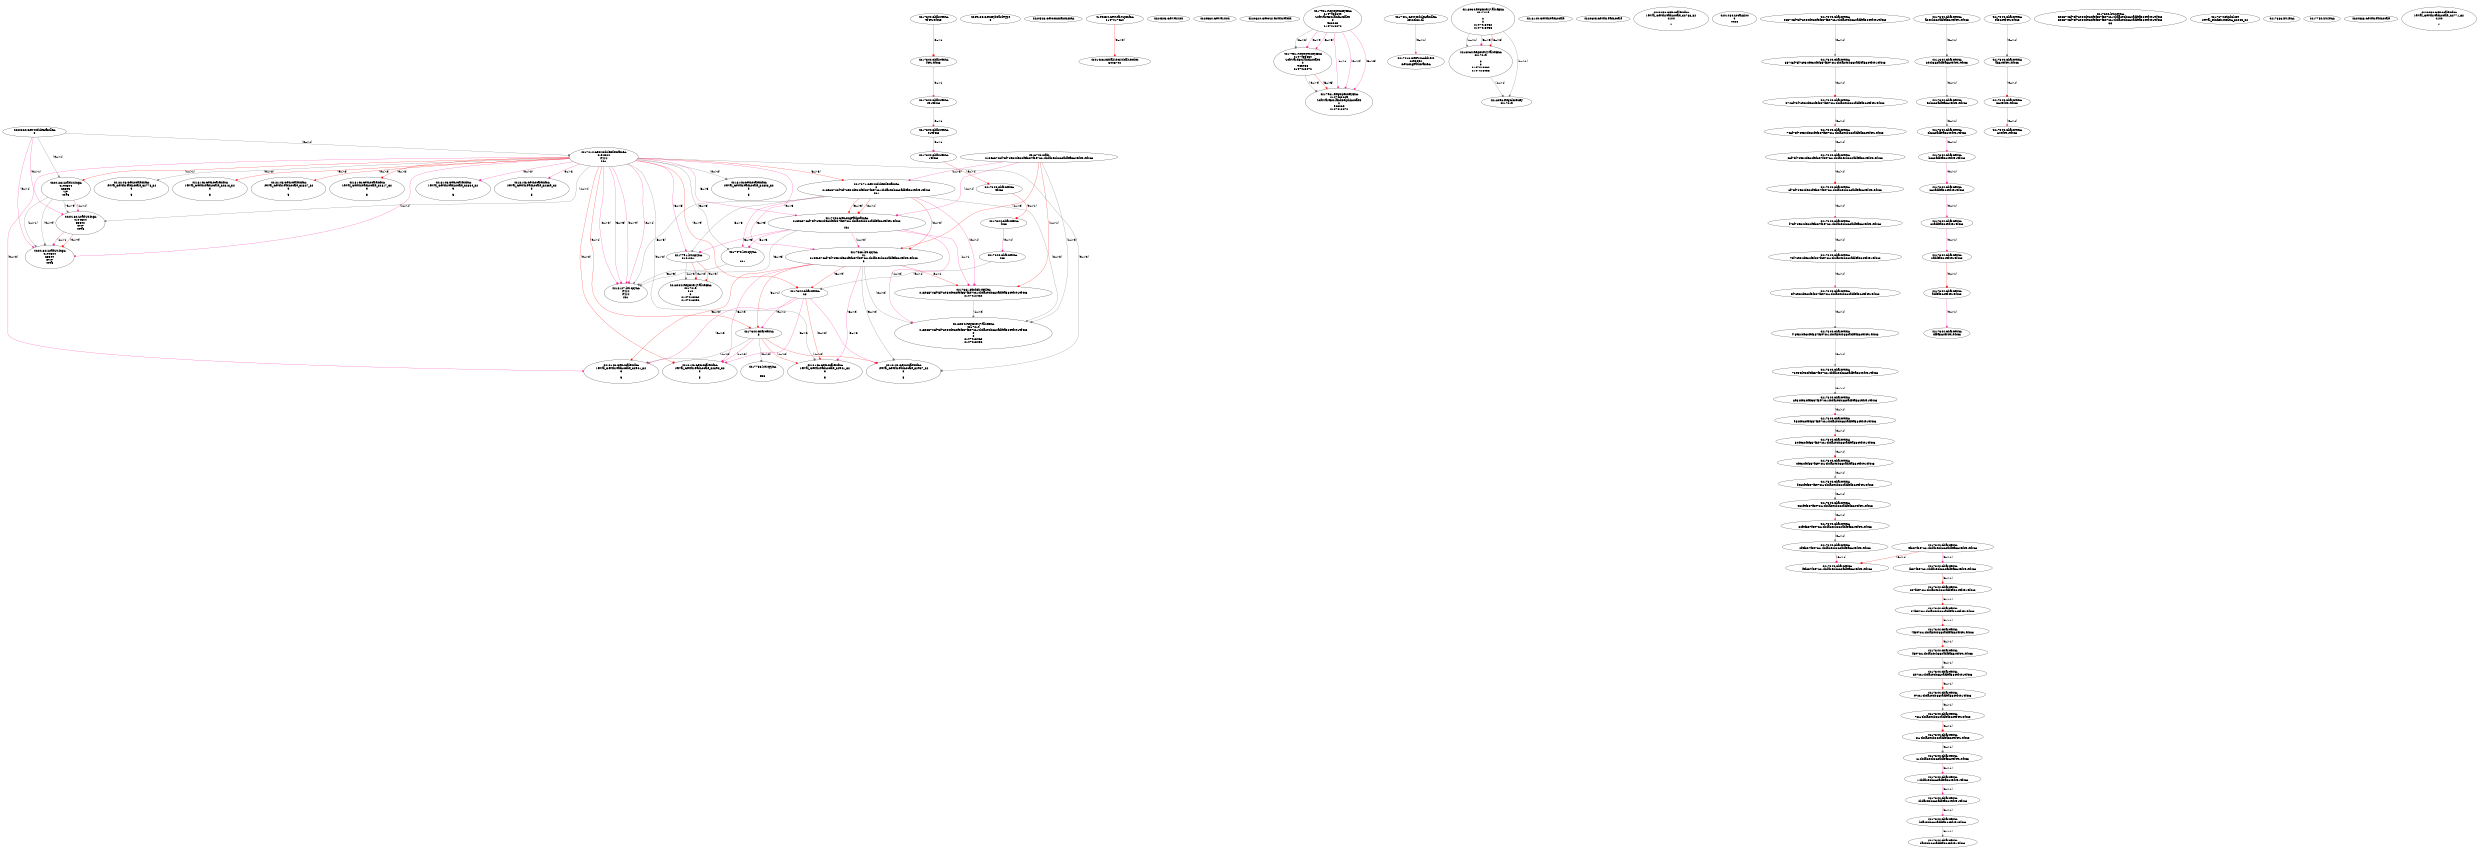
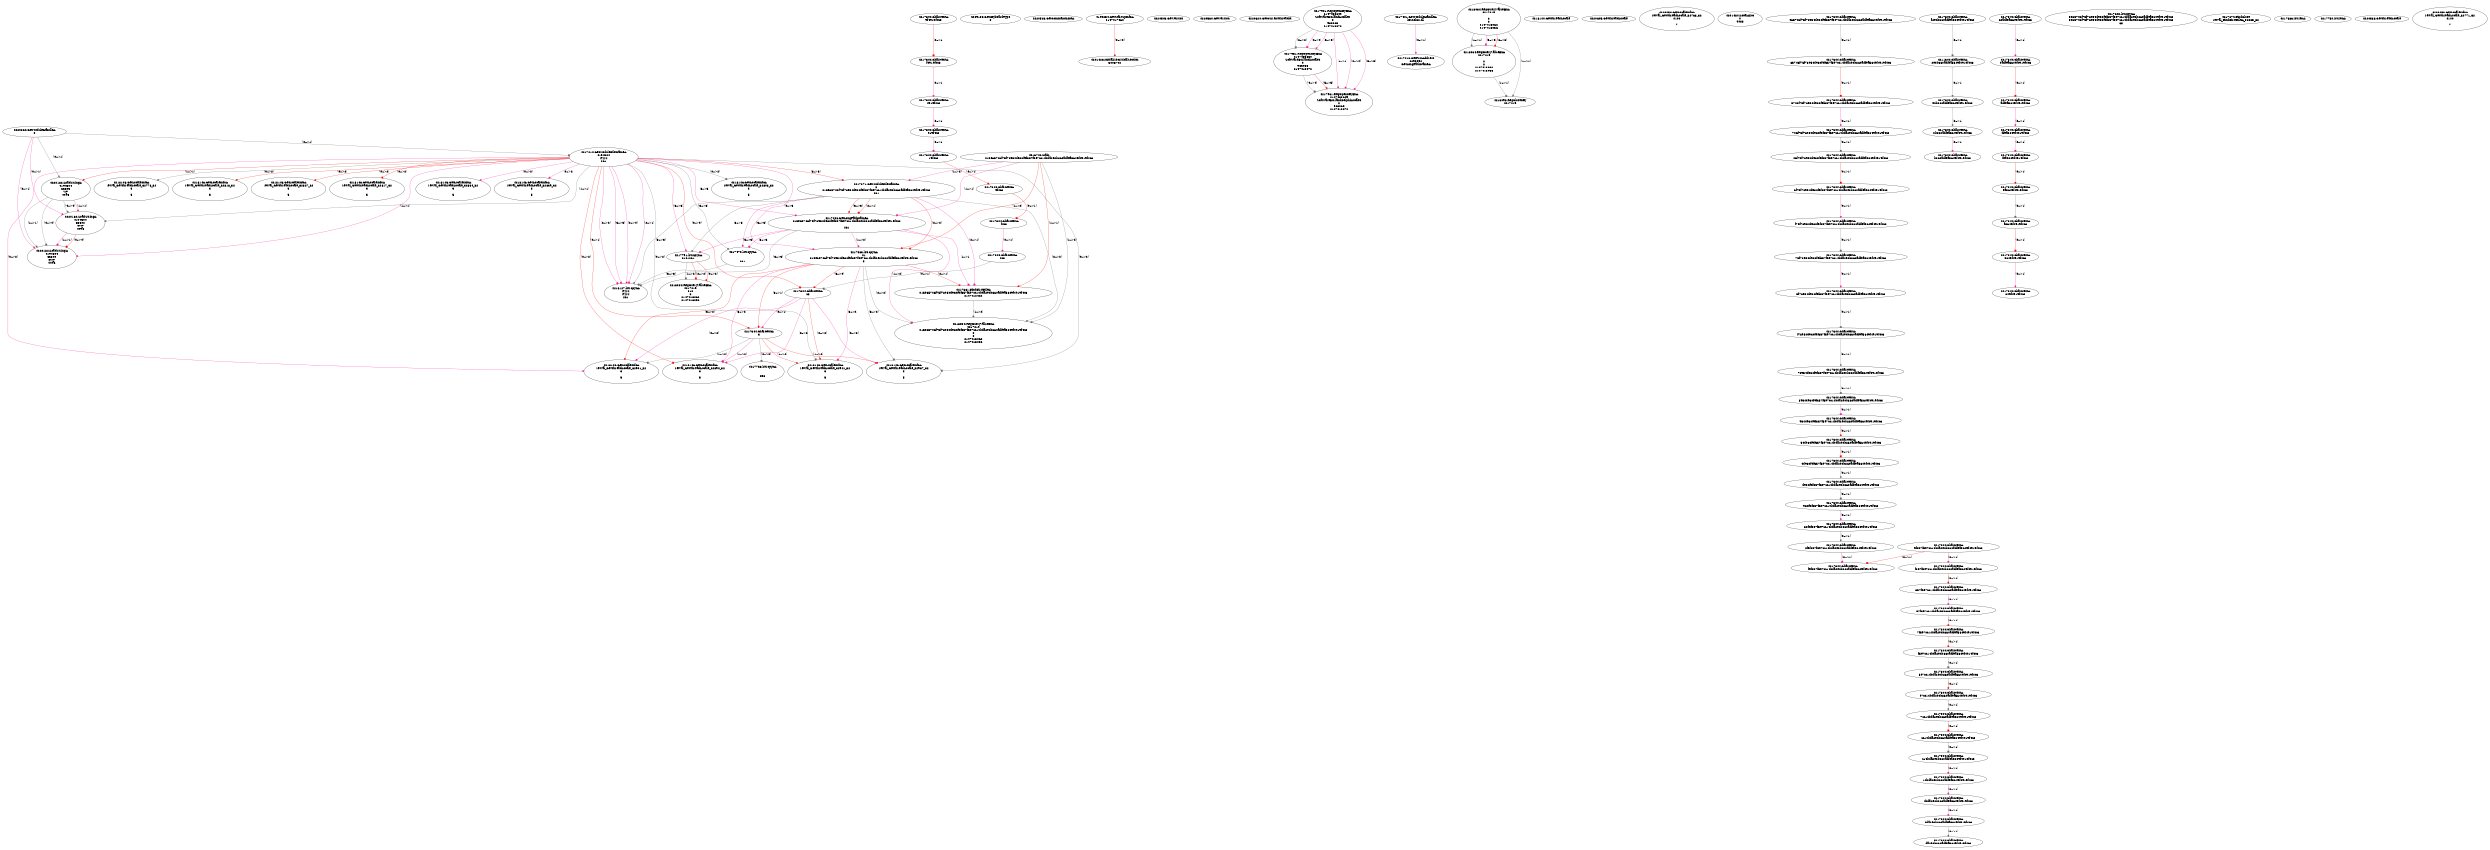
  digraph {
    edge [arrowhead=box color=deeppink]
    n1 [label="4516748.main\n015e65746f75f78954d930f9f357f5e7cc14bda2e0b860adfea5649f4919f4c3"]
    n2 [label="4217871.GetModuleFileNameA\n0\n015e65746f75f78954d930f9f357f5e7cc14bda2e0b860adfea5649f4919f4c3\n261"]
    n3 [label="4217448.GetLongPathNameA\n015e65746f75f78954d930f9f357f5e7cc14bda2e0b860adfea5649f4919f4c3\n\n261"]
    n4 [label="4217583.lstrcpynA\n01\n015e65746f75f78954d930f9f357f5e7cc14bda2e0b860adfea5649f4919f4c3\n3"]
    n5 [label="4217661.FindFirstFileA\n015e65746f75f78954d930f9f357f5e7cc14bda2e0b860adfea5649f4919f4c3\n2147412422"]
    n6 [label="4218034.RegQueryValueExA\n4217219\n015e65746f75f78954d930f9f357f5e7cc14bda2e0b860adfea5649f4919f4c3\n0\n0\n2147413062\n2147413056"]
    n7 [label="4217470.lstrcpynA\n\n\n261"]
    n8 [label="4218127.lstrcpynA\nPZM\nPZM\n261"]
    n9 [label="4217791.lstrcpynA\n0101261"]
    n10 [label="4217344.CharNextA\nc3"]
    n11 [label="4217344.CharNextA\n3"]
    n12 [label="4218146.GetLocaleInfoA\nretval_GetThreadLocale_32890_32\n3\n\n5"]
    n13 [label="4218146.GetLocaleInfoA\nretval_GetThreadLocale_32901_32\n3\n\n5"]
    n14 [label="4218146.GetLocaleInfoA\nretval_GetThreadLocale_32941_32\n3\n\n5"]
    n15 [label="4218146.GetLocaleInfoA\nretval_GetThreadLocale_32937_32\n3\n\n5"]
    n16 [label="4220864.GetModuleHandleA\n0"]
    n17 [label="4217214.GetModuleFileNameA\n4194304\nPZM\n261"]
    n18 [label="4220182.LoadStringA\n4194304\n65503\n\v@\n4096"]
    n19 [label="4220182.LoadStringA\n4194304\n65502\nTv@\n4096"]
    n20 [label="4220182.LoadStringA\n4194304\n65500\nDv@\n4096"]
    n21 [label="4218146.GetLocaleInfoA\nretval_GetThreadLocale_32808_32\n3\n\n5"]
    n22 [label="4218146.GetLocaleInfoA\nretval_GetThreadLocale_32778_32\n3\n\n5"]
    n23 [label="4218146.GetLocaleInfoA\nretval_GetThreadLocale_32818_32\n3\n\n5"]
    n24 [label="4218146.GetLocaleInfoA\nretval_GetThreadLocale_32827_32\n3\n\n5"]
    n25 [label="4218146.GetLocaleInfoA\nretval_GetThreadLocale_32817_32\n3\n\n5"]
    n26 [label="4218146.GetLocaleInfoA\nretval_GetThreadLocale_32834_32\n3\n\n5"]
    n27 [label="4218146.GetLocaleInfoA\nretval_GetThreadLocale_32839_32\n3\n\n5"]
    n28 [label="4209133.GetKeyboardType\n0"]
    n29 [label="4220523.GetCommandLineA\n"]
    n30 [label="4199254.GetStartupInfoA\n2147417460"]
    n31 [label="4201423.InitializeCriticalSection\n5006792"]
    n32 [label="4220543.GetVersion\n"]
    n33 [label="4220560.GetVersion\n"]
    n34 [label="4220620.GetCurrentThreadId\n"]
    n35 [label="4217738.lstrcpynA\n\n\n258"]
    n36 [label="4218034.RegQueryValueExA\n4217219\n010\n0\n2147413062\n2147413056"]
    n37 [label="4217901.RegOpenKeyExA\n2147483649\nSoftware\Borland\Locales\n0\n983065\n2147413072"]
    n38 [label="4217931.RegOpenKeyExA\n2147483650\nSoftware\Borland\Locales\n0\n983065\n2147413072"]
    n39 [label="4217961.RegOpenKeyExA\n2147483649\nSoftware\Borland\Delphi\Locales\n0\n983065\n2147413072"]
    n40 [label="4217401.GetModuleHandleA\nkernel32.dll"]
    n41 [label="4217418.GetProcAddress\n6295592\nGetLongPathNameA"]
    n42 [label="4218034.RegQueryValueExA\n4217219\n\n0\n0\n2147413062\n2147413056"]
    n43 [label="4218064.RegQueryValueExA\n4217219\n\n0\n0\n2147413062\n2147413056"]
    n44 [label="4218098.RegCloseKey\n4217219"]
    n45 [label="4218140.GetThreadLocale\n"]
    n46 [label="4220605.GetThreadLocale\n"]
    n47 [label="4220258.GetLocaleInfoA\nretval_GetThreadLocale_32768_32\n4100\n\n7"]
    n48 [label="4201484.LocalAlloc\n0\n4088"]
    n49 [label="4217344.CharNextA\ne65746f75f78954d930f9f357f5e7cc14bda2e0b860adfea5649f4919f4c3"]
    n50 [label="4217344.CharNextA\n65746f75f78954d930f9f357f5e7cc14bda2e0b860adfea5649f4919f4c3"]
    n51 [label="4217344.CharNextA\n5746f75f78954d930f9f357f5e7cc14bda2e0b860adfea5649f4919f4c3"]
    n52 [label="4217344.CharNextA\n746f75f78954d930f9f357f5e7cc14bda2e0b860adfea5649f4919f4c3"]
    n53 [label="4217344.CharNextA\n46f75f78954d930f9f357f5e7cc14bda2e0b860adfea5649f4919f4c3"]
    n54 [label="4217344.CharNextA\n6f75f78954d930f9f357f5e7cc14bda2e0b860adfea5649f4919f4c3"]
    n55 [label="4217344.CharNextA\nf75f78954d930f9f357f5e7cc14bda2e0b860adfea5649f4919f4c3"]
    n56 [label="4217344.CharNextA\n75f78954d930f9f357f5e7cc14bda2e0b860adfea5649f4919f4c3"]
    n57 [label="4217344.CharNextA\n5f78954d930f9f357f5e7cc14bda2e0b860adfea5649f4919f4c3"]
    n58 [label="4217344.CharNextA\nf78954d930f9f357f5e7cc14bda2e0b860adfea5649f4919f4c3"]
    n59 [label="4217344.CharNextA\n78954d930f9f357f5e7cc14bda2e0b860adfea5649f4919f4c3"]
    n60 [label="4217344.CharNextA\n8954d930f9f357f5e7cc14bda2e0b860adfea5649f4919f4c3"]
    n61 [label="4217344.CharNextA\n954d930f9f357f5e7cc14bda2e0b860adfea5649f4919f4c3"]
    n62 [label="4217344.CharNextA\n54d930f9f357f5e7cc14bda2e0b860adfea5649f4919f4c3"]
    n63 [label="4217344.CharNextA\n4d930f9f357f5e7cc14bda2e0b860adfea5649f4919f4c3"]
    n64 [label="4217344.CharNextA\nd930f9f357f5e7cc14bda2e0b860adfea5649f4919f4c3"]
    n65 [label="4217344.CharNextA\n930f9f357f5e7cc14bda2e0b860adfea5649f4919f4c3"]
    n66 [label="4217344.CharNextA\n30f9f357f5e7cc14bda2e0b860adfea5649f4919f4c3"]
    n67 [label="4217344.CharNextA\n0f9f357f5e7cc14bda2e0b860adfea5649f4919f4c3"]
    n68 [label="4217344.CharNextA\nf9f357f5e7cc14bda2e0b860adfea5649f4919f4c3"]
    n69 [label="4217344.CharNextA\n9f357f5e7cc14bda2e0b860adfea5649f4919f4c3"]
    n70 [label="4217344.CharNextA\nf357f5e7cc14bda2e0b860adfea5649f4919f4c3"]
    n71 [label="4217344.CharNextA\n357f5e7cc14bda2e0b860adfea5649f4919f4c3"]
    n72 [label="4217344.CharNextA\n57f5e7cc14bda2e0b860adfea5649f4919f4c3"]
    n73 [label="4217344.CharNextA\n7f5e7cc14bda2e0b860adfea5649f4919f4c3"]
    n74 [label="4217344.CharNextA\nf5e7cc14bda2e0b860adfea5649f4919f4c3"]
    n75 [label="4217344.CharNextA\n5e7cc14bda2e0b860adfea5649f4919f4c3"]
    n76 [label="4217344.CharNextA\ne7cc14bda2e0b860adfea5649f4919f4c3"]
    n77 [label="4217344.CharNextA\n7cc14bda2e0b860adfea5649f4919f4c3"]
    n78 [label="4217344.CharNextA\ncc14bda2e0b860adfea5649f4919f4c3"]
    n79 [label="4217344.CharNextA\nc14bda2e0b860adfea5649f4919f4c3"]
    n80 [label="4217344.CharNextA\n14bda2e0b860adfea5649f4919f4c3"]
    n81 [label="4217344.CharNextA\n4bda2e0b860adfea5649f4919f4c3"]
    n82 [label="4217344.CharNextA\nbda2e0b860adfea5649f4919f4c3"]
    n83 [label="4217344.CharNextA\nda2e0b860adfea5649f4919f4c3"]
    n84 [label="4217344.CharNextA\na2e0b860adfea5649f4919f4c3"]
    n85 [label="4211344.CharNextA\n2e0b860adfea5649f4919f4c3"]
    n86 [label="4217344.CharNextA\ne0b860adfea5649f4919f4c3"]
    n87 [label="4217344.CharNextA\n0b860adfea5649f4919f4c3"]
    n88 [label="4217344.CharNextA\nb860adfea5649f4919f4c3"]
-   n89 [label="4217344.CharNextA\n860adfea5649f4919f4c3"]
    n90 [label="4217344.CharNextA\n60adfea5649f4919f4c3"]
    n91 [label="4217344.CharNextA\n0adfea5649f4919f4c3"]
    n92 [label="4217344.CharNextA\nadfea5649f4919f4c3"]
    n93 [label="4217344.CharNextA\ndfea5649f4919f4c3"]
+   n94 [label="4217344.CharNextA\nfea5649f4919f4c3"]
    n95 [label="4217344.CharNextA\nea5649f4919f4c3"]
    n96 [label="4217344.CharNextA\na5649f4919f4c3"]
    n97 [label="4217344.CharNextA\n5649f4919f4c3"]
    n98 [label="4217344.CharNextA\n649f4919f4c3"]
    n99 [label="4217344.CharNextA\n9f4919f4c3"]
    n100 [label="4217344.CharNextA\nf4919f4c3"]
    n101 [label="4217344.CharNextA\n4919f4c3"]
    n102 [label="4217344.CharNextA\n919f4c3"]
    n103 [label="4217344.CharNextA\n19f4c3"]
    n104 [label="4217344.CharNextA\n9f4c3"]
    n105 [label="4217344.CharNextA\nf4c3"]
    n106 [label="4217344.CharNextA\n4c3"]
    n107 [label="4217642.lstrcpynA\n5e65746f75f78954d930f9f357f5e7cc14bda2e0b860adfea5649f4919f4c3\n5e65746f75f78954d930f9f357f5e7cc14bda2e0b860adfea5649f4919f4c3\n63"]
    n108 [label="4217674.FindClose\nretval_FindFirstFileA_32885_32"]
    n109 [label="4217686.lstrlenA\n"]
    n110 [label="4217750.lstrlenA\n"]
    n111 [label="4220588.GetThreadLocale\n"]
    n112 [label="4220258.GetLocaleInfoA\nretval_GetThreadLocale_32771_32\n4100\n\n7"]
    n1 -> n2 [arrowhead=dot label="(1-->2)"]
    n1 -> n3 [label="(1-->1)"]
    n1 -> n4 [arrowhead=dot color=red label="(1-->2)"]
    n1 -> n5 [arrowhead=diamond color=red label="(1-->1)"]
    n1 -> n6 [color=gray40 label="(1-->2)"]
    n2 -> n3 [color=red label="(2-->1)"]
    n2 -> n3 [arrowhead=diamond color=red label="(3-->3)"]
    n2 -> n4 [arrowhead=diamond color=red label="(2-->2)"]
    n2 -> n5 [label="(2-->1)"]
    n2 -> n6 [arrowhead=diamond color=gray40 label="(2-->2)"]
    n2 -> n7 [arrowhead=diamond label="(3-->3)"]
    n2 -> n8 [arrowhead=diamond color=gray40 label="(3-->3)"]
    n2 -> n9 [arrowhead=dot color=gray40 label="(3-->3)"]
    n3 -> n4 [arrowhead=diamond label="(1-->2)"]
    n3 -> n5 [label="(1-->1)"]
    n3 -> n6 [arrowhead=diamond label="(1-->2)"]
    n3 -> n7 [label="(3-->3)"]
    n3 -> n8 [color=gray40 label="(3-->3)"]
    n3 -> n9 [label="(3-->3)"]
    n4 -> n5 [arrowhead=dot color=red label="(2-->1)"]
    n4 -> n6 [arrowhead=dot color=gray40 label="(2-->2)"]
    n4 -> n10 [arrowhead=dot color=red label="(3-->0)"]
    n4 -> n11 [arrowhead=diamond color=red label="(3-->1)"]
    n4 -> n12 [arrowhead=diamond label="(3-->2)"]
    n4 -> n13 [arrowhead=dot color=red label="(3-->2)"]
    n4 -> n14 [label="(3-->2)"]
    n4 -> n15 [color=gray40 label="(3-->2)"]
    n5 -> n6 [arrowhead=dot color=gray40 label="(1-->2)"]
    n7 -> n8 [color=gray40 label="(3-->3)"]
    n9 -> n36 [color=gray40 label="(1-->2)"]
    n9 -> n36 [color=red label="(2-->2)"]
    n9 -> n36 [arrowhead=dot color=red label="(0-->2)"]
    n10 -> n11 [arrowhead=dot label="(0-->1)"]
    n10 -> n12 [arrowhead=diamond label="(0-->2)"]
    n10 -> n13 [arrowhead=diamond label="(0-->2)"]
    n10 -> n14 [arrowhead=diamond color=red label="(0-->2)"]
    n10 -> n15 [arrowhead=diamond label="(0-->2)"]
    n11 -> n12 [label="(1-->2)"]
    n11 -> n13 [color=gray40 label="(1-->2)"]
    n11 -> n14 [arrowhead=diamond color=red label="(1-->2)"]
    n11 -> n15 [arrowhead=dot color=red label="(1-->2)"]
    n11 -> n35 [color=gray40 label="(0-->0)"]
    n16 -> n17 [color=gray40 label="(0-->1)"]
    n16 -> n18 [arrowhead=diamond color=gray40 label="(0-->1)"]
    n16 -> n19 [arrowhead=dot label="(0-->1)"]
    n16 -> n20 [arrowhead=diamond label="(0-->1)"]
    n17 -> n2 [arrowhead=dot color=red label="(3-->3)"]
    n17 -> n3 [arrowhead=dot label="(3-->3)"]
    n17 -> n4 [arrowhead=diamond label="(0-->3)"]
    n17 -> n7 [arrowhead=dot color=gray40 label="(3-->3)"]
    n17 -> n8 [label="(2-->1)"]
    n17 -> n8 [label="(2-->2)"]
    n17 -> n8 [label="(3-->3)"]
    n17 -> n8 [arrowhead=dot label="(2-->0)"]
    n17 -> n9 [arrowhead=diamond label="(3-->3)"]
    n17 -> n10 [color=red label="(0-->0)"]
    n17 -> n11 [arrowhead=diamond color=red label="(0-->1)"]
    n17 -> n12 [color=red label="(0-->2)"]
    n17 -> n13 [arrowhead=dot label="(0-->2)"]
    n17 -> n14 [color=gray40 label="(0-->2)"]
    n17 -> n15 [color=gray40 label="(0-->2)"]
    n17 -> n18 [arrowhead=diamond color=red label="(1-->1)"]
    n17 -> n19 [arrowhead=dot color=gray40 label="(1-->1)"]
    n17 -> n20 [arrowhead=dot label="(1-->1)"]
    n17 -> n21 [color=gray40 label="(0-->2)"]
    n17 -> n22 [arrowhead=diamond color=gray40 label="(0-->2)"]
    n17 -> n23 [arrowhead=diamond color=red label="(0-->2)"]
    n17 -> n24 [arrowhead=dot color=red label="(0-->2)"]
    n17 -> n25 [arrowhead=dot color=red label="(0-->2)"]
-   n17 -> n26 [label="(0-->2)"]
+   n17 -> n26 [arrowhead=diamond label="(0-->2)"]
    n17 -> n27 [arrowhead=diamond label="(0-->2)"]
    n18 -> n19 [arrowhead=dot label="(1-->1)"]
    n18 -> n19 [arrowhead=diamond color=gray40 label="(4-->4)"]
    n18 -> n20 [arrowhead=diamond color=gray40 label="(1-->1)"]
    n18 -> n20 [color=gray40 label="(4-->4)"]
    n19 -> n20 [label="(1-->1)"]
    n19 -> n20 [color=red label="(4-->4)"]
    n30 -> n31 [arrowhead=dot color=red label="(0-->0)"]
    n37 -> n38 [color=gray40 label="(2-->2)"]
    n37 -> n38 [label="(4-->4)"]
    n37 -> n38 [arrowhead=diamond label="(5-->5)"]
    n37 -> n39 [arrowhead=dot label="(1-->1)"]
    n37 -> n39 [arrowhead=dot label="(4-->4)"]
    n37 -> n39 [arrowhead=dot label="(5-->5)"]
    n38 -> n39 [color=gray40 label="(4-->4)"]
    n38 -> n39 [arrowhead=diamond color=red label="(5-->5)"]
    n40 -> n41 [arrowhead=diamond label="(0-->1)"]
    n42 -> n43 [arrowhead=diamond color=gray40 label="(1-->1)"]
    n42 -> n43 [label="(5-->5)"]
    n42 -> n43 [arrowhead=dot color=red label="(6-->6)"]
    n42 -> n44 [arrowhead=diamond color=gray40 label="(1-->1)"]
    n43 -> n44 [color=gray40 label="(1-->1)"]
    n49 -> n50 [arrowhead=diamond color=gray40 label="(0-->1)"]
    n50 -> n51 [color=red label="(0-->1)"]
    n51 -> n52 [arrowhead=diamond label="(0-->1)"]
    n52 -> n53 [color=gray40 label="(0-->1)"]
    n53 -> n54 [color=red label="(0-->1)"]
    n54 -> n55 [arrowhead=dot label="(0-->1)"]
    n55 -> n56 [color=gray40 label="(0-->1)"]
    n56 -> n57 [arrowhead=diamond label="(0-->1)"]
    n57 -> n58 [color=gray40 label="(0-->1)"]
    n58 -> n59 [arrowhead=diamond color=gray40 label="(0-->1)"]
    n59 -> n60 [color=gray40 label="(0-->1)"]
    n60 -> n61 [label="(0-->1)"]
    n61 -> n62 [arrowhead=dot color=red label="(0-->1)"]
    n62 -> n63 [color=red label="(0-->1)"]
    n63 -> n64 [arrowhead=diamond color=gray40 label="(0-->1)"]
    n64 -> n65 [color=gray40 label="(0-->1)"]
    n65 -> n66 [arrowhead=diamond label="(0-->1)"]
    n66 -> n67 [arrowhead=diamond color=gray40 label="(0-->1)"]
    n67 -> n68 [label="(0-->1)"]
    n69 -> n68 [color=red label="(0-->1)"]
    n69 -> n70 [arrowhead=dot label="(0-->1)"]
    n70 -> n71 [arrowhead=diamond color=red label="(0-->1)"]
-   n71 -> n72 [arrowhead=dot color=red label="(0-->1)"]
+   n71 -> n72 [arrowhead=dot label="(0-->1)"]
    n72 -> n73 [arrowhead=dot color=red label="(0-->1)"]
    n73 -> n74 [arrowhead=dot color=red label="(0-->1)"]
    n74 -> n75 [color=gray40 label="(0-->1)"]
    n75 -> n76 [arrowhead=diamond color=red label="(0-->1)"]
    n76 -> n77 [arrowhead=diamond color=gray40 label="(0-->1)"]
    n77 -> n78 [color=red label="(0-->1)"]
    n78 -> n79 [color=gray40 label="(0-->1)"]
    n79 -> n80 [arrowhead=dot label="(0-->1)"]
    n80 -> n81 [arrowhead=diamond label="(0-->1)"]
    n81 -> n82 [arrowhead=dot label="(0-->1)"]
    n82 -> n83 [arrowhead=diamond color=gray40 label="(0-->1)"]
    n84 -> n85 [color=gray40 label="(0-->1)"]
    n85 -> n86 [arrowhead=dot color=gray40 label="(0-->1)"]
    n86 -> n87 [arrowhead=diamond color=gray40 label="(0-->1)"]
    n87 -> n88 [arrowhead=dot label="(0-->1)"]
-   n88 -> n89 [label="(0-->1)"]
-   n89 -> n90 [arrowhead=diamond label="(0-->1)"]
    n90 -> n91 [arrowhead=dot label="(0-->1)"]
    n91 -> n92 [color=red label="(0-->1)"]
    n92 -> n93 [arrowhead=diamond label="(0-->1)"]
+   n93 -> n94 [label="(0-->1)"]
+   n94 -> n95 [arrowhead=dot color=red label="(0-->1)"]
    n95 -> n96 [color=gray40 label="(0-->1)"]
    n96 -> n97 [color=red label="(0-->1)"]
    n97 -> n98 [arrowhead=diamond label="(0-->1)"]
    n99 -> n100 [color=red label="(0-->1)"]
    n100 -> n101 [arrowhead=dot label="(0-->1)"]
    n101 -> n102 [arrowhead=dot label="(0-->1)"]
    n102 -> n103 [label="(0-->1)"]
    n103 -> n104 [arrowhead=diamond color=red label="(0-->1)"]
    n104 -> n105 [color=red label="(0-->1)"]
    n105 -> n106 [arrowhead=dot label="(0-->1)"]
    n106 -> n10 [color=gray40 label="(0-->1)"]
  }
